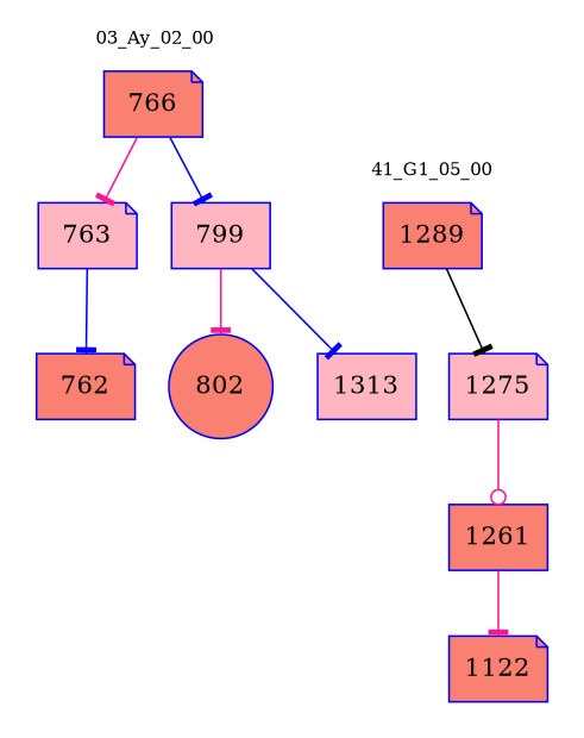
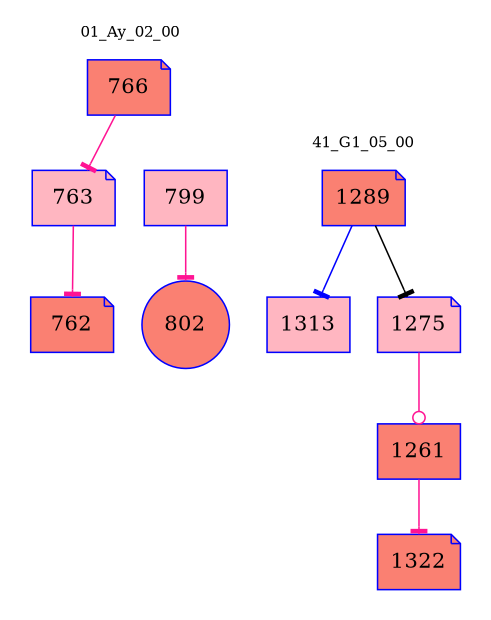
  digraph {
    node [color=blue fillcolor=salmon shape=note style=filled]
    edge [arrowhead=tee color=deeppink]
    n1 [label=766]
    n2 [fillcolor=lightpink label=763]
    n3 [fillcolor=lightpink label=799 shape=box]
    n4 [label=762]
    n5 [label=802 shape=circle]
    n6 [label=1289]
    n7 [fillcolor=lightpink label=1275]
    n8 [fillcolor=lightpink label=1313 shape=box]
    n9 [label=1261 shape=box]
-   n10 [label=1122]
+   n10 [label=1322]
    subgraph cluster_1 {
      color=white
      fontsize=10
-     label="03_Ay_02_00"
+     label="01_Ay_02_00"
      n1
      n2
      n3
      n4
      n5
    }
    subgraph cluster_2 {
      color=white
      fontsize=10
      label="41_G1_05_00"
      n6
      n7
      n8
      n9
      n10
    }
    n1 -> n2
-   n1 -> n3 [color=blue]
-   n2 -> n4 [color=blue]
+   n2 -> n4
    n3 -> n5
    n6 -> n7 [color=black]
-   n3 -> n8 [color=blue]
+   n6 -> n8 [color=blue]
    n7 -> n9 [arrowhead=odot]
    n9 -> n10
  }
